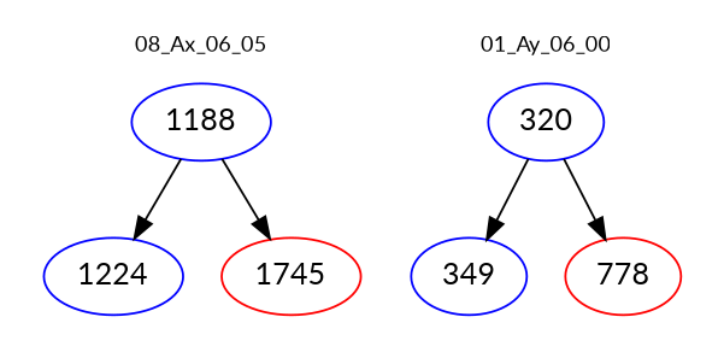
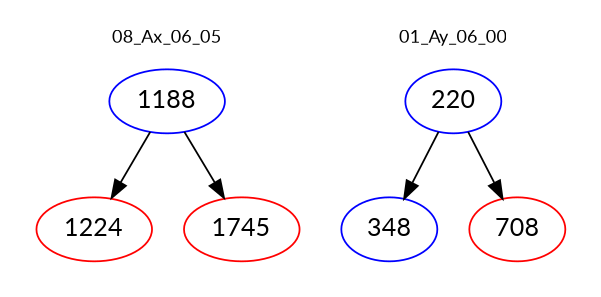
  digraph {
    fontname=Lato
    node [color=blue fontname=Lato]
    edge [color=black fontname=Lato]
    n1 [label=1188]
-   n2 [label=1224]
+   n2 [color=red label=1224]
    n3 [color=red label=1745]
-   n4 [label=320]
-   n5 [label=349]
-   n6 [color=red label=778]
+   n4 [label=220]
+   n5 [label=348]
+   n6 [color=red label=708]
    subgraph cluster_1 {
      color=white
      fontsize=10
      label="08_Ax_06_05"
      n1
      n2
      n3
    }
    subgraph cluster_2 {
      color=white
      fontsize=10
      label="01_Ay_06_00"
      n4
      n5
      n6
    }
    n1 -> n2
    n1 -> n3
    n4 -> n5
    n4 -> n6
  }
